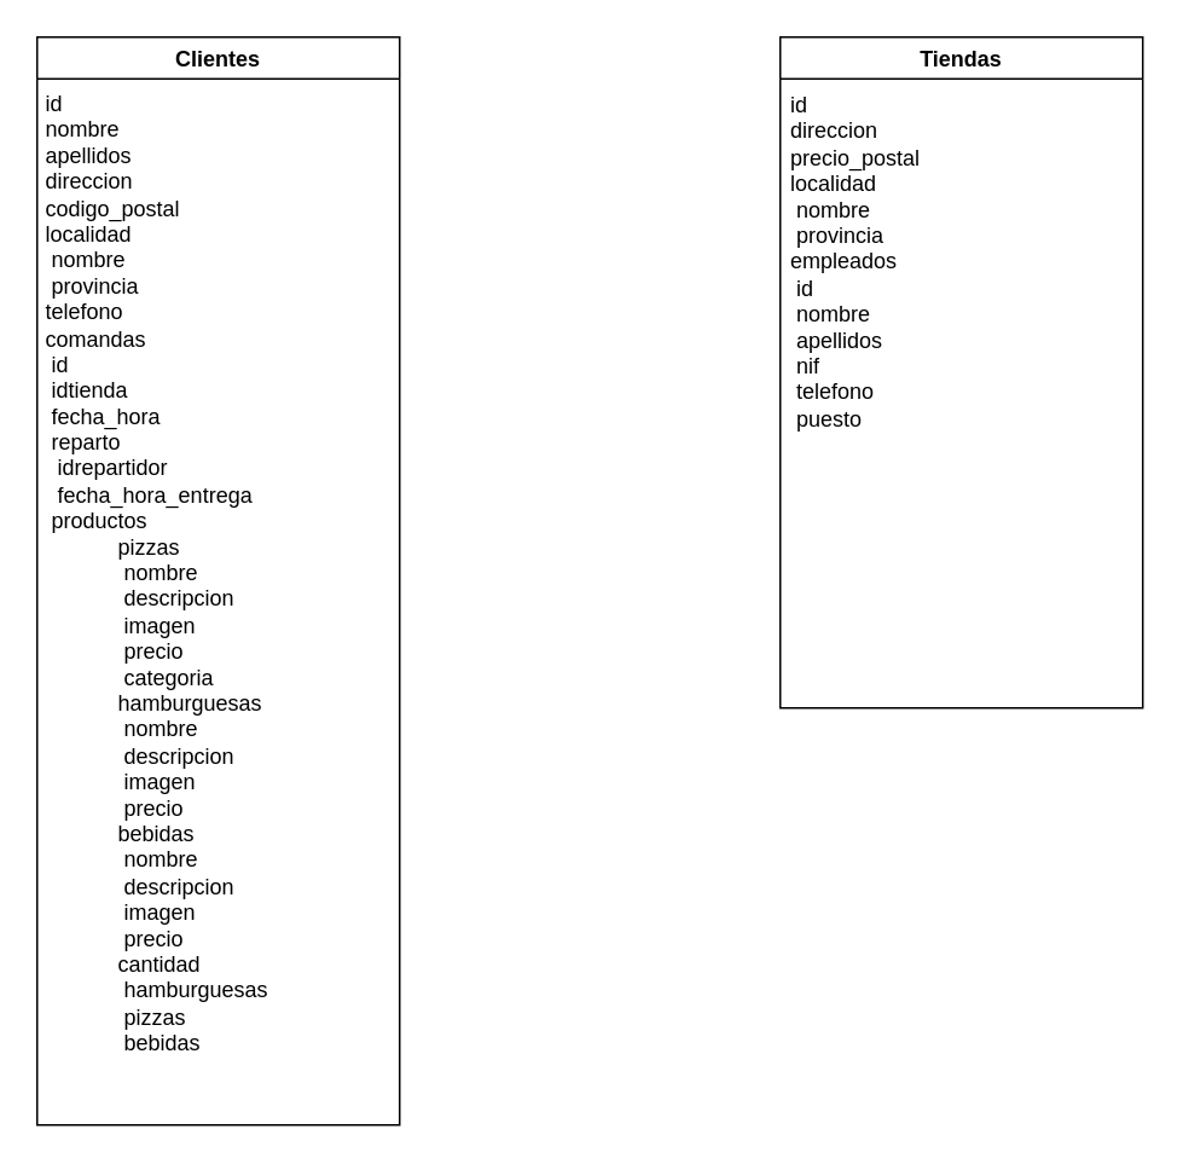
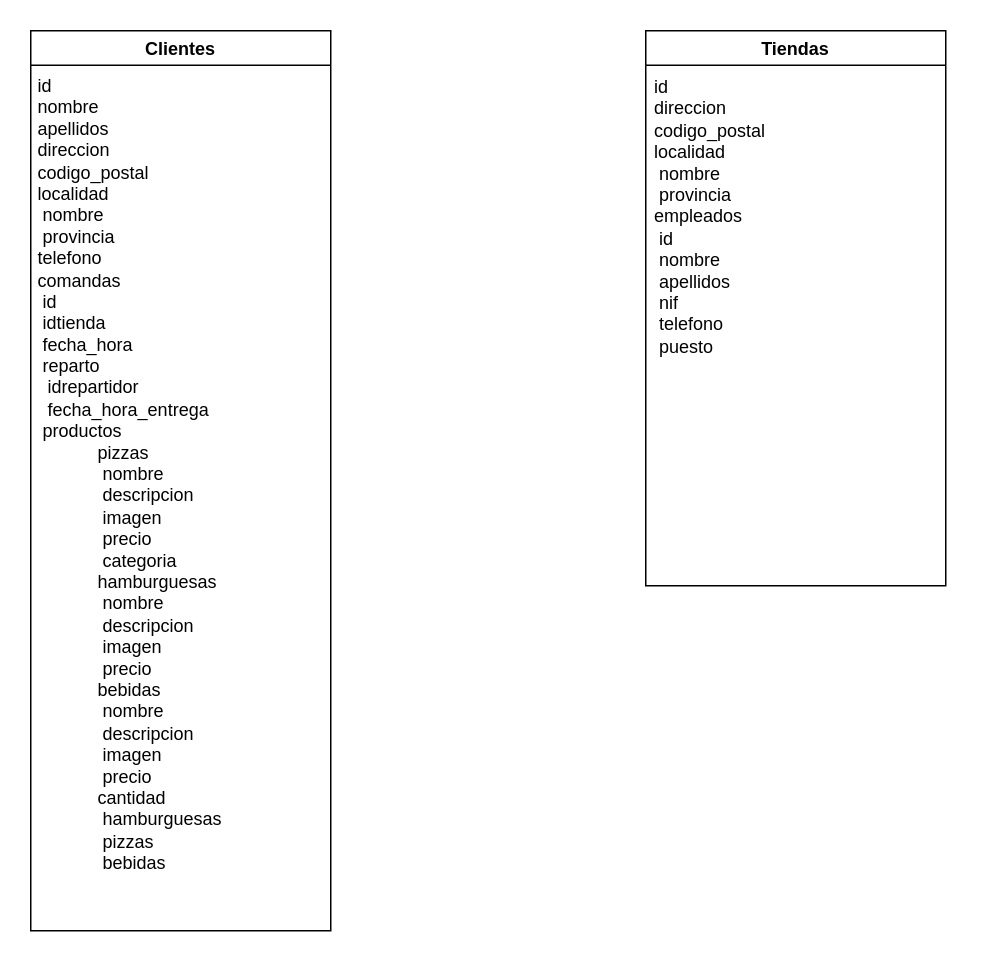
  <mxCell id="0" />
  <mxCell id="1" parent="0" />
  <mxCell id="2" value="Clientes" style="swimlane;" parent="1" vertex="1"><mxGeometry x="20" y="20" width="200" height="600" as="geometry" /></mxCell>
  <mxCell id="3" value="id&lt;br&gt;nombre&lt;br&gt;apellidos&lt;br&gt;direccion&lt;br&gt;codigo_postal&lt;br&gt;localidad&lt;br&gt;&lt;span style=&quot;white-space: pre;&quot;&gt; &lt;/span&gt;nombre&lt;br&gt;&lt;span style=&quot;white-space: pre;&quot;&gt; &lt;/span&gt;provincia&lt;br&gt;telefono&lt;br&gt;comandas&lt;br&gt;&lt;span style=&quot;white-space: pre;&quot;&gt; &lt;/span&gt;id&lt;br&gt;&lt;span style=&quot;white-space: pre;&quot;&gt; &lt;/span&gt;idtienda&lt;br&gt;&lt;span style=&quot;white-space: pre;&quot;&gt; &lt;/span&gt;fecha_hora&lt;br&gt;&lt;span style=&quot;white-space: pre;&quot;&gt; &lt;/span&gt;reparto&lt;br&gt;&lt;span style=&quot;white-space: pre;&quot;&gt; &lt;span style=&quot;white-space: pre;&quot;&gt; &lt;/span&gt;&lt;/span&gt;idrepartidor&lt;br&gt;&lt;span style=&quot;white-space: pre;&quot;&gt; &lt;/span&gt;&lt;span style=&quot;white-space: pre;&quot;&gt; &lt;/span&gt;fecha_hora_entrega&lt;br&gt;&lt;span style=&quot;background-color: initial;&quot;&gt;&lt;span style=&quot;white-space: pre;&quot;&gt; &lt;/span&gt;productos&lt;/span&gt;&lt;br&gt;&lt;blockquote style=&quot;margin: 0 0 0 40px; border: none; padding: 0px;&quot;&gt;pizzas&lt;/blockquote&gt;&lt;blockquote style=&quot;margin: 0 0 0 40px; border: none; padding: 0px;&quot;&gt;&lt;span style=&quot;white-space: pre;&quot;&gt; n&lt;/span&gt;ombre&lt;/blockquote&gt;&lt;blockquote style=&quot;margin: 0 0 0 40px; border: none; padding: 0px;&quot;&gt;&lt;span style=&quot;white-space: pre;&quot;&gt; &lt;/span&gt;descripcion&lt;br&gt;&lt;/blockquote&gt;&lt;blockquote style=&quot;margin: 0 0 0 40px; border: none; padding: 0px;&quot;&gt;&lt;span style=&quot;white-space: pre;&quot;&gt; &lt;/span&gt;imagen&lt;/blockquote&gt;&lt;blockquote style=&quot;margin: 0 0 0 40px; border: none; padding: 0px;&quot;&gt;&lt;span style=&quot;background-color: initial; white-space: pre;&quot;&gt; &lt;/span&gt;&lt;span style=&quot;background-color: initial;&quot;&gt;precio&lt;/span&gt;&lt;/blockquote&gt;&lt;blockquote style=&quot;margin: 0 0 0 40px; border: none; padding: 0px;&quot;&gt;&lt;span style=&quot;white-space: pre;&quot;&gt; &lt;/span&gt;categoria&lt;br&gt;&lt;/blockquote&gt;&lt;blockquote style=&quot;margin: 0 0 0 40px; border: none; padding: 0px;&quot;&gt;hamburguesas&lt;/blockquote&gt;&lt;blockquote style=&quot;margin: 0 0 0 40px; border: none; padding: 0px;&quot;&gt;&lt;span style=&quot;white-space: pre;&quot;&gt; &lt;/span&gt;nombre&lt;br&gt;&lt;/blockquote&gt;&lt;blockquote style=&quot;margin: 0 0 0 40px; border: none; padding: 0px;&quot;&gt;&lt;span style=&quot;white-space: pre;&quot;&gt; &lt;/span&gt;descripcion&lt;br&gt;&lt;/blockquote&gt;&lt;blockquote style=&quot;margin: 0 0 0 40px; border: none; padding: 0px;&quot;&gt;&lt;span style=&quot;white-space: pre;&quot;&gt; &lt;/span&gt;imagen&lt;br&gt;&lt;/blockquote&gt;&lt;blockquote style=&quot;margin: 0 0 0 40px; border: none; padding: 0px;&quot;&gt;&lt;span style=&quot;white-space: pre;&quot;&gt; &lt;/span&gt;precio&lt;br&gt;&lt;/blockquote&gt;&lt;blockquote style=&quot;margin: 0 0 0 40px; border: none; padding: 0px;&quot;&gt;bebidas&lt;/blockquote&gt;&lt;blockquote style=&quot;margin: 0 0 0 40px; border: none; padding: 0px;&quot;&gt;&lt;span style=&quot;white-space: pre;&quot;&gt; &lt;/span&gt;nombre&lt;/blockquote&gt;&lt;blockquote style=&quot;margin: 0 0 0 40px; border: none; padding: 0px;&quot;&gt;&lt;span style=&quot;white-space: pre;&quot;&gt; &lt;/span&gt;descripcion&lt;/blockquote&gt;&lt;blockquote style=&quot;margin: 0 0 0 40px; border: none; padding: 0px;&quot;&gt;&lt;span style=&quot;white-space: pre;&quot;&gt; &lt;/span&gt;imagen&lt;/blockquote&gt;&lt;blockquote style=&quot;margin: 0 0 0 40px; border: none; padding: 0px;&quot;&gt;&lt;span style=&quot;white-space: pre;&quot;&gt; &lt;/span&gt;precio&lt;br&gt;cantidad&lt;br&gt;&lt;span style=&quot;white-space: pre;&quot;&gt; &lt;/span&gt;hamburguesas&lt;br&gt;&lt;span style=&quot;white-space: pre;&quot;&gt; &lt;/span&gt;pizzas&lt;br&gt;&lt;span style=&quot;white-space: pre;&quot;&gt; &lt;/span&gt;bebidas&lt;/blockquote&gt;&lt;span style=&quot;white-space: pre;&quot;&gt;&lt;span style=&quot;white-space: pre;&quot;&gt; &lt;/span&gt; &lt;/span&gt;&lt;span style=&quot;white-space: pre;&quot;&gt; &lt;/span&gt;&lt;br&gt;&lt;span style=&quot;white-space: pre;&quot;&gt; &lt;/span&gt;&lt;br&gt;&lt;span style=&quot;white-space: pre;&quot;&gt; &lt;/span&gt;" style="text;html=1;strokeColor=none;fillColor=none;align=left;verticalAlign=top;whiteSpace=wrap;rounded=0;" vertex="1" parent="1"><mxGeometry x="23" y="43" width="200" height="476" as="geometry" /></mxCell>
  <mxCell id="4" value="Tiendas" style="swimlane;" vertex="1" parent="1"><mxGeometry x="430" y="20" width="200" height="370" as="geometry" /></mxCell>
- <mxCell id="5" value="id&lt;br&gt;direccion&lt;br&gt;precio_postal&lt;br&gt;localidad&lt;br&gt;&lt;span style=&quot;white-space: pre;&quot;&gt; &lt;/span&gt;nombre&lt;br&gt;&lt;span style=&quot;white-space: pre;&quot;&gt; &lt;/span&gt;provincia&lt;br&gt;empleados&lt;br&gt;&lt;span style=&quot;white-space: pre;&quot;&gt; &lt;/span&gt;id&lt;br&gt;&lt;span style=&quot;white-space: pre;&quot;&gt; &lt;/span&gt;nombre&lt;br&gt;&lt;span style=&quot;white-space: pre;&quot;&gt; &lt;/span&gt;apellidos&lt;br&gt;&lt;span style=&quot;white-space: pre;&quot;&gt; &lt;/span&gt;nif&lt;br&gt;&lt;span style=&quot;white-space: pre;&quot;&gt; &lt;/span&gt;telefono&lt;br&gt;&lt;span style=&quot;white-space: pre;&quot;&gt; &lt;/span&gt;puesto" style="text;html=1;strokeColor=none;fillColor=none;align=left;verticalAlign=top;whiteSpace=wrap;rounded=0;" vertex="1" parent="4"><mxGeometry x="4" y="24" width="200" height="346" as="geometry" /></mxCell>
+ <mxCell id="5" value="id&lt;br&gt;direccion&lt;br&gt;codigo_postal&lt;br&gt;localidad&lt;br&gt;&lt;span style=&quot;white-space: pre;&quot;&gt; &lt;/span&gt;nombre&lt;br&gt;&lt;span style=&quot;white-space: pre;&quot;&gt; &lt;/span&gt;provincia&lt;br&gt;empleados&lt;br&gt;&lt;span style=&quot;white-space: pre;&quot;&gt; &lt;/span&gt;id&lt;br&gt;&lt;span style=&quot;white-space: pre;&quot;&gt; &lt;/span&gt;nombre&lt;br&gt;&lt;span style=&quot;white-space: pre;&quot;&gt; &lt;/span&gt;apellidos&lt;br&gt;&lt;span style=&quot;white-space: pre;&quot;&gt; &lt;/span&gt;nif&lt;br&gt;&lt;span style=&quot;white-space: pre;&quot;&gt; &lt;/span&gt;telefono&lt;br&gt;&lt;span style=&quot;white-space: pre;&quot;&gt; &lt;/span&gt;puesto" style="text;html=1;strokeColor=none;fillColor=none;align=left;verticalAlign=top;whiteSpace=wrap;rounded=0;" vertex="1" parent="4"><mxGeometry x="4" y="24" width="200" height="346" as="geometry" /></mxCell>
